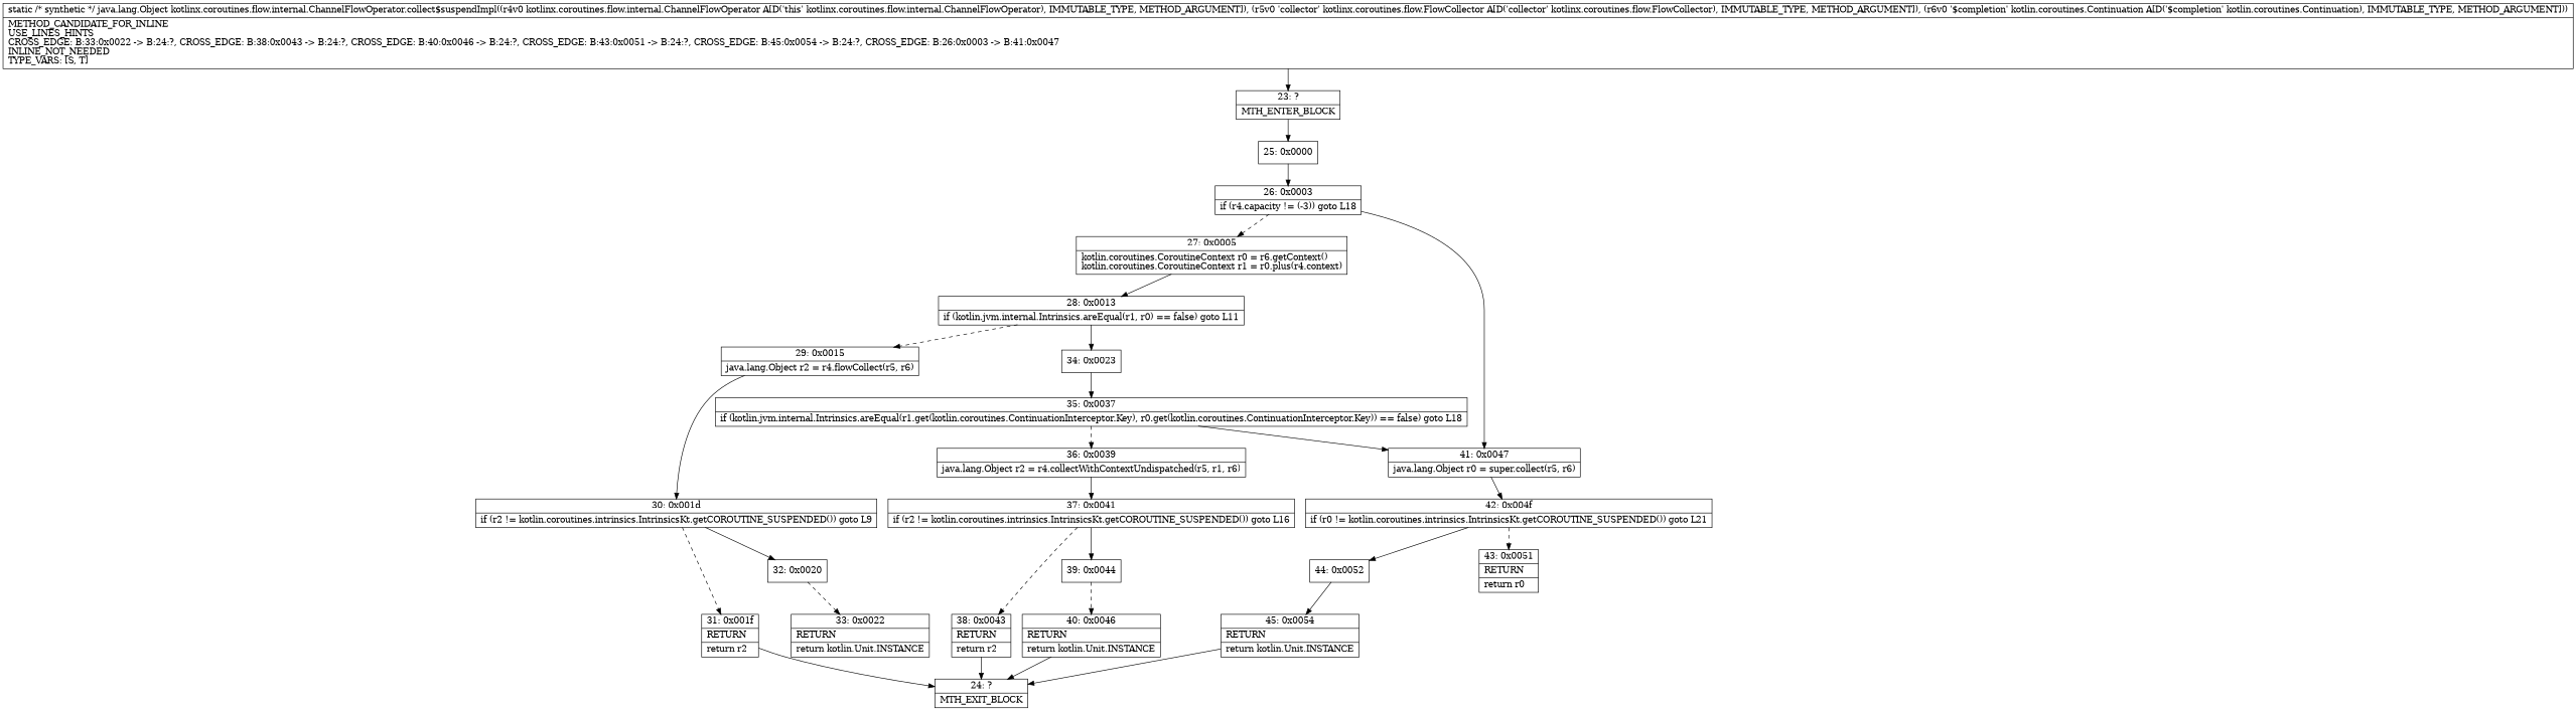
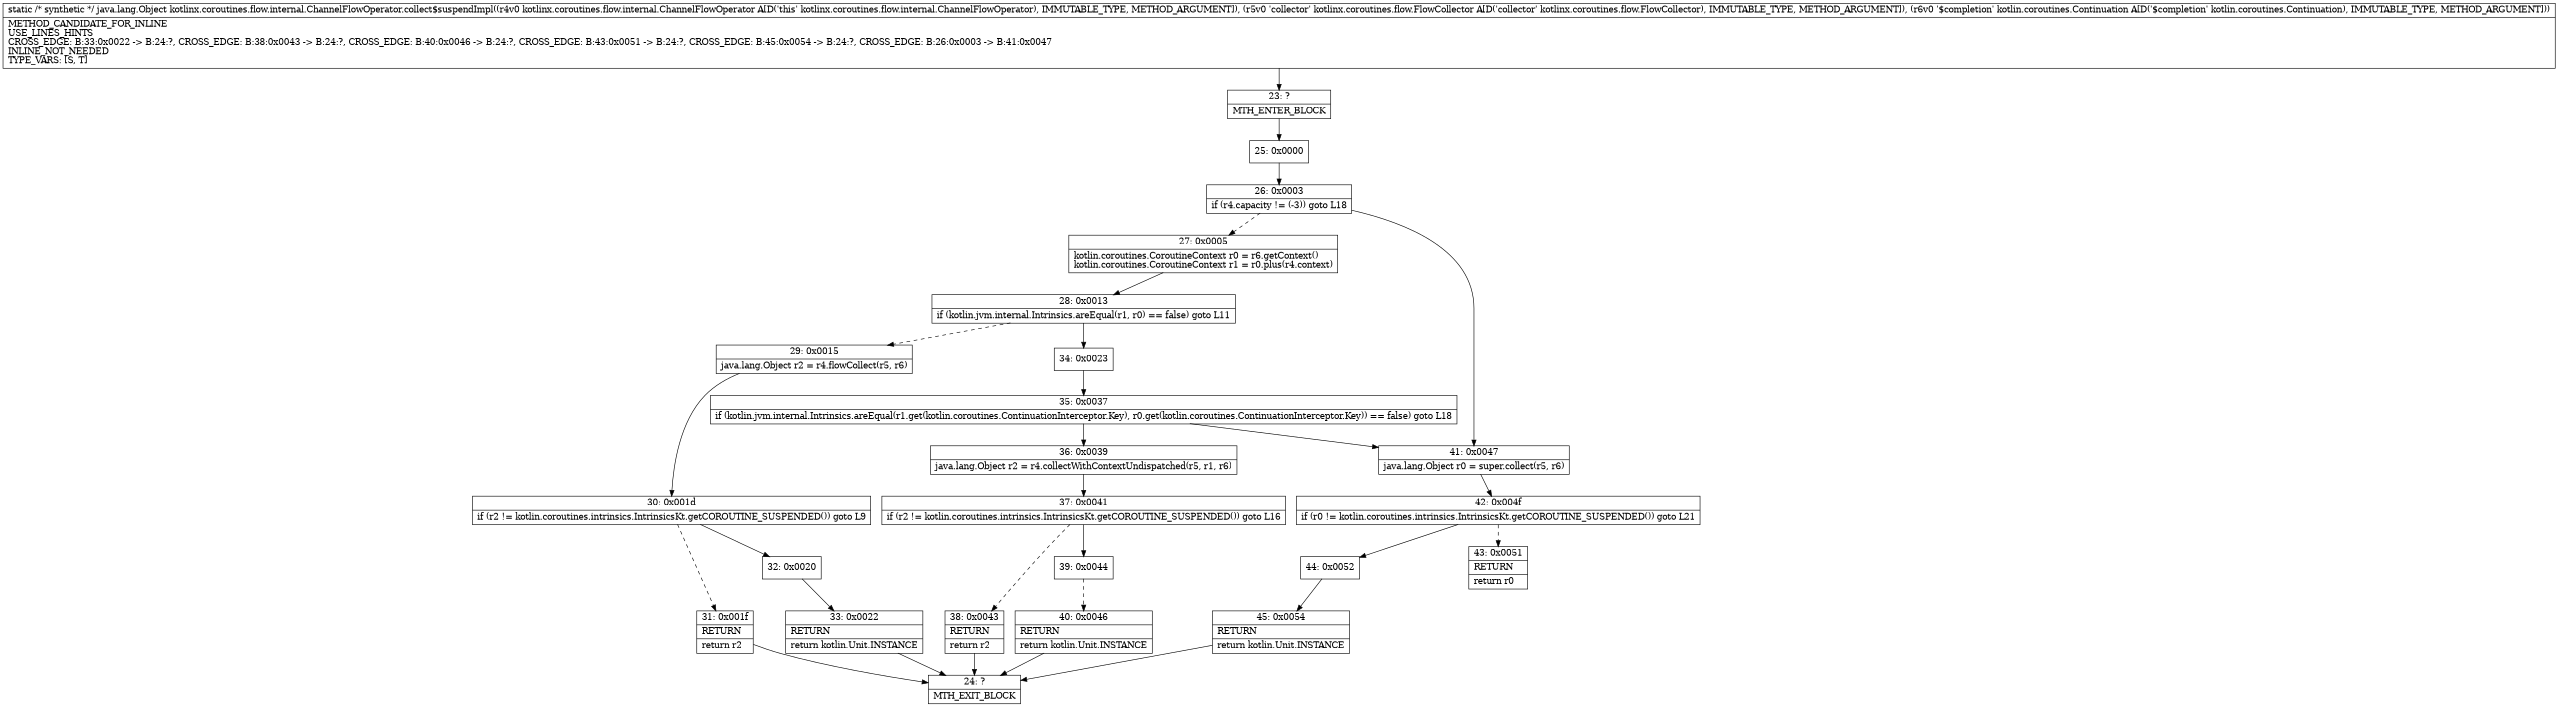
  digraph {
    node [shape=record]
    n1 [label="{23\:\ ?|MTH_ENTER_BLOCK\l}"]
    n2 [label="{25\:\ 0x0000}"]
    n3 [label="{26\:\ 0x0003|if (r4.capacity != (\-3)) goto L18\l}"]
    n4 [label="{27\:\ 0x0005|kotlin.coroutines.CoroutineContext r0 = r6.getContext()\lkotlin.coroutines.CoroutineContext r1 = r0.plus(r4.context)\l}"]
    n5 [label="{41\:\ 0x0047|java.lang.Object r0 = super.collect(r5, r6)\l}"]
    n6 [label="{28\:\ 0x0013|if (kotlin.jvm.internal.Intrinsics.areEqual(r1, r0) == false) goto L11\l}"]
    n7 [label="{42\:\ 0x004f|if (r0 != kotlin.coroutines.intrinsics.IntrinsicsKt.getCOROUTINE_SUSPENDED()) goto L21\l}"]
    n8 [label="{29\:\ 0x0015|java.lang.Object r2 = r4.flowCollect(r5, r6)\l}"]
    n9 [label="{34\:\ 0x0023}"]
    n10 [label="{30\:\ 0x001d|if (r2 != kotlin.coroutines.intrinsics.IntrinsicsKt.getCOROUTINE_SUSPENDED()) goto L9\l}"]
    n11 [label="{35\:\ 0x0037|if (kotlin.jvm.internal.Intrinsics.areEqual(r1.get(kotlin.coroutines.ContinuationInterceptor.Key), r0.get(kotlin.coroutines.ContinuationInterceptor.Key)) == false) goto L18\l}"]
    n12 [label="{31\:\ 0x001f|RETURN\l|return r2\l}"]
    n13 [label="{32\:\ 0x0020}"]
    n14 [label="{24\:\ ?|MTH_EXIT_BLOCK\l}"]
    n15 [label="{33\:\ 0x0022|RETURN\l|return kotlin.Unit.INSTANCE\l}"]
    n16 [label="{36\:\ 0x0039|java.lang.Object r2 = r4.collectWithContextUndispatched(r5, r1, r6)\l}"]
    n17 [label="{37\:\ 0x0041|if (r2 != kotlin.coroutines.intrinsics.IntrinsicsKt.getCOROUTINE_SUSPENDED()) goto L16\l}"]
    n18 [label="{38\:\ 0x0043|RETURN\l|return r2\l}"]
    n19 [label="{39\:\ 0x0044}"]
    n20 [label="{40\:\ 0x0046|RETURN\l|return kotlin.Unit.INSTANCE\l}"]
    n21 [label="{43\:\ 0x0051|RETURN\l|return r0\l}"]
    n22 [label="{44\:\ 0x0052}"]
    n23 [label="{45\:\ 0x0054|RETURN\l|return kotlin.Unit.INSTANCE\l}"]
    n24 [label="{static \/* synthetic *\/ java.lang.Object kotlinx.coroutines.flow.internal.ChannelFlowOperator.collect$suspendImpl((r4v0 kotlinx.coroutines.flow.internal.ChannelFlowOperator A[D('this' kotlinx.coroutines.flow.internal.ChannelFlowOperator), IMMUTABLE_TYPE, METHOD_ARGUMENT]), (r5v0 'collector' kotlinx.coroutines.flow.FlowCollector A[D('collector' kotlinx.coroutines.flow.FlowCollector), IMMUTABLE_TYPE, METHOD_ARGUMENT]), (r6v0 '$completion' kotlin.coroutines.Continuation A[D('$completion' kotlin.coroutines.Continuation), IMMUTABLE_TYPE, METHOD_ARGUMENT]))  | METHOD_CANDIDATE_FOR_INLINE\lUSE_LINES_HINTS\lCROSS_EDGE: B:33:0x0022 \-\> B:24:?, CROSS_EDGE: B:38:0x0043 \-\> B:24:?, CROSS_EDGE: B:40:0x0046 \-\> B:24:?, CROSS_EDGE: B:43:0x0051 \-\> B:24:?, CROSS_EDGE: B:45:0x0054 \-\> B:24:?, CROSS_EDGE: B:26:0x0003 \-\> B:41:0x0047\lINLINE_NOT_NEEDED\lTYPE_VARS: [S, T]\l}"]
    n1 -> n2
    n2 -> n3
    n3 -> n4 [style=dashed]
    n3 -> n5
    n4 -> n6
    n5 -> n7
    n6 -> n8 [style=dashed]
    n6 -> n9
    n7 -> n21 [style=dashed]
    n7 -> n22
    n8 -> n10
    n9 -> n11
    n10 -> n12 [style=dashed]
    n10 -> n13
    n11 -> n5
-   n11 -> n16 [style=dashed]
+   n11 -> n16 [style=solid]
    n12 -> n14
-   n13 -> n15 [style=dashed]
+   n13 -> n15
+   n15 -> n14
    n16 -> n17
    n17 -> n18 [style=dashed]
    n17 -> n19
    n18 -> n14
    n19 -> n20 [style=dashed]
    n20 -> n14
    n22 -> n23
    n23 -> n14
    n24 -> n1
  }
